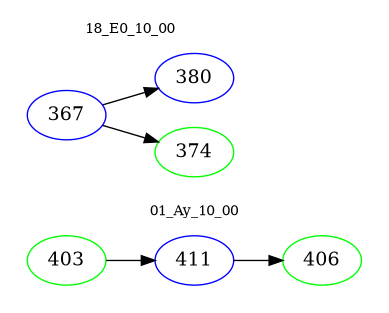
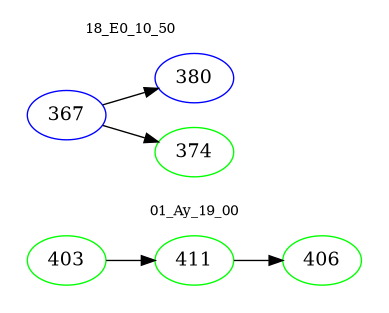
  digraph {
    rankdir=LR
    node [color=green]
    edge [color=black]
    n1 [label=403]
-   n2 [color=blue label=411]
+   n2 [label=411]
    n3 [label=406]
    n4 [color=blue label=367]
    n5 [label=374]
    n6 [color=blue label=380]
    subgraph cluster_1 {
      color=white
      fontsize=10
-     label="01_Ay_10_00"
+     label="01_Ay_19_00"
      n1
      n2
      n3
    }
    subgraph cluster_2 {
      color=white
      fontsize=10
-     label="18_E0_10_00"
+     label="18_E0_10_50"
      n4
      n5
      n6
    }
    n1 -> n2
    n2 -> n3
    n4 -> n5
    n4 -> n6
  }
